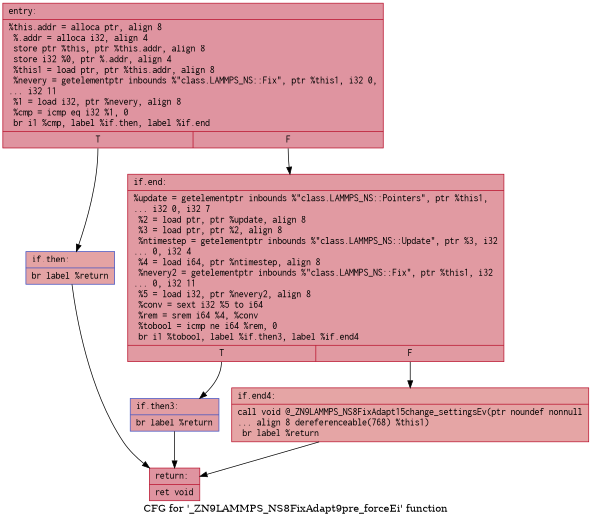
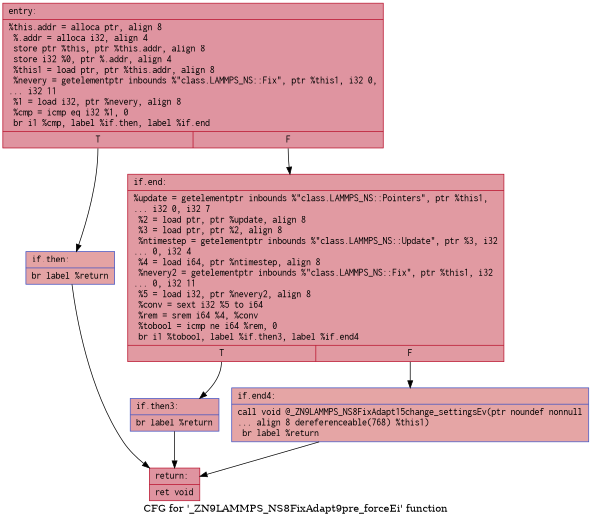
  digraph {
    label="CFG for '_ZN9LAMMPS_NS8FixAdapt9pre_forceEi' function"
    node [color="#b70d28ff" fillcolor="#b70d2870" fontname=Courier shape=record style=filled]
    n1 [label="{entry:\l|  %this.addr = alloca ptr, align 8\l  %.addr = alloca i32, align 4\l  store ptr %this, ptr %this.addr, align 8\l  store i32 %0, ptr %.addr, align 4\l  %this1 = load ptr, ptr %this.addr, align 8\l  %nevery = getelementptr inbounds %\"class.LAMMPS_NS::Fix\", ptr %this1, i32 0,\l... i32 11\l  %1 = load i32, ptr %nevery, align 8\l  %cmp = icmp eq i32 %1, 0\l  br i1 %cmp, label %if.then, label %if.end\l|{<s0>T|<s1>F}}"]
    n2 [color="#3d50c3ff" fillcolor="#c32e3170" label="{if.then:\l|  br label %return\l}"]
    n3 [fillcolor="#bb1b2c70" label="{if.end:\l|  %update = getelementptr inbounds %\"class.LAMMPS_NS::Pointers\", ptr %this1,\l... i32 0, i32 7\l  %2 = load ptr, ptr %update, align 8\l  %3 = load ptr, ptr %2, align 8\l  %ntimestep = getelementptr inbounds %\"class.LAMMPS_NS::Update\", ptr %3, i32\l... 0, i32 4\l  %4 = load i64, ptr %ntimestep, align 8\l  %nevery2 = getelementptr inbounds %\"class.LAMMPS_NS::Fix\", ptr %this1, i32\l... 0, i32 11\l  %5 = load i32, ptr %nevery2, align 8\l  %conv = sext i32 %5 to i64\l  %rem = srem i64 %4, %conv\l  %tobool = icmp ne i64 %rem, 0\l  br i1 %tobool, label %if.then3, label %if.end4\l|{<s0>T|<s1>F}}"]
    n4 [label="{return:\l|  ret void\l}"]
    n5 [color="#3d50c3ff" fillcolor="#be242e70" label="{if.then3:\l|  br label %return\l}"]
-   n6 [fillcolor="#c5333470" label="{if.end4:\l|  call void @_ZN9LAMMPS_NS8FixAdapt15change_settingsEv(ptr noundef nonnull\l... align 8 dereferenceable(768) %this1)\l  br label %return\l}"]
+   n6 [color="#3d50c3ff" fillcolor="#c5333470" label="{if.end4:\l|  call void @_ZN9LAMMPS_NS8FixAdapt15change_settingsEv(ptr noundef nonnull\l... align 8 dereferenceable(768) %this1)\l  br label %return\l}"]
    n1 -> n2 [tailport=s0]
    n1 -> n3 [tailport=s1]
    n2 -> n4
    n3 -> n5 [tailport=s0]
    n3 -> n6 [tailport=s1]
    n5 -> n4
    n6 -> n4
  }
